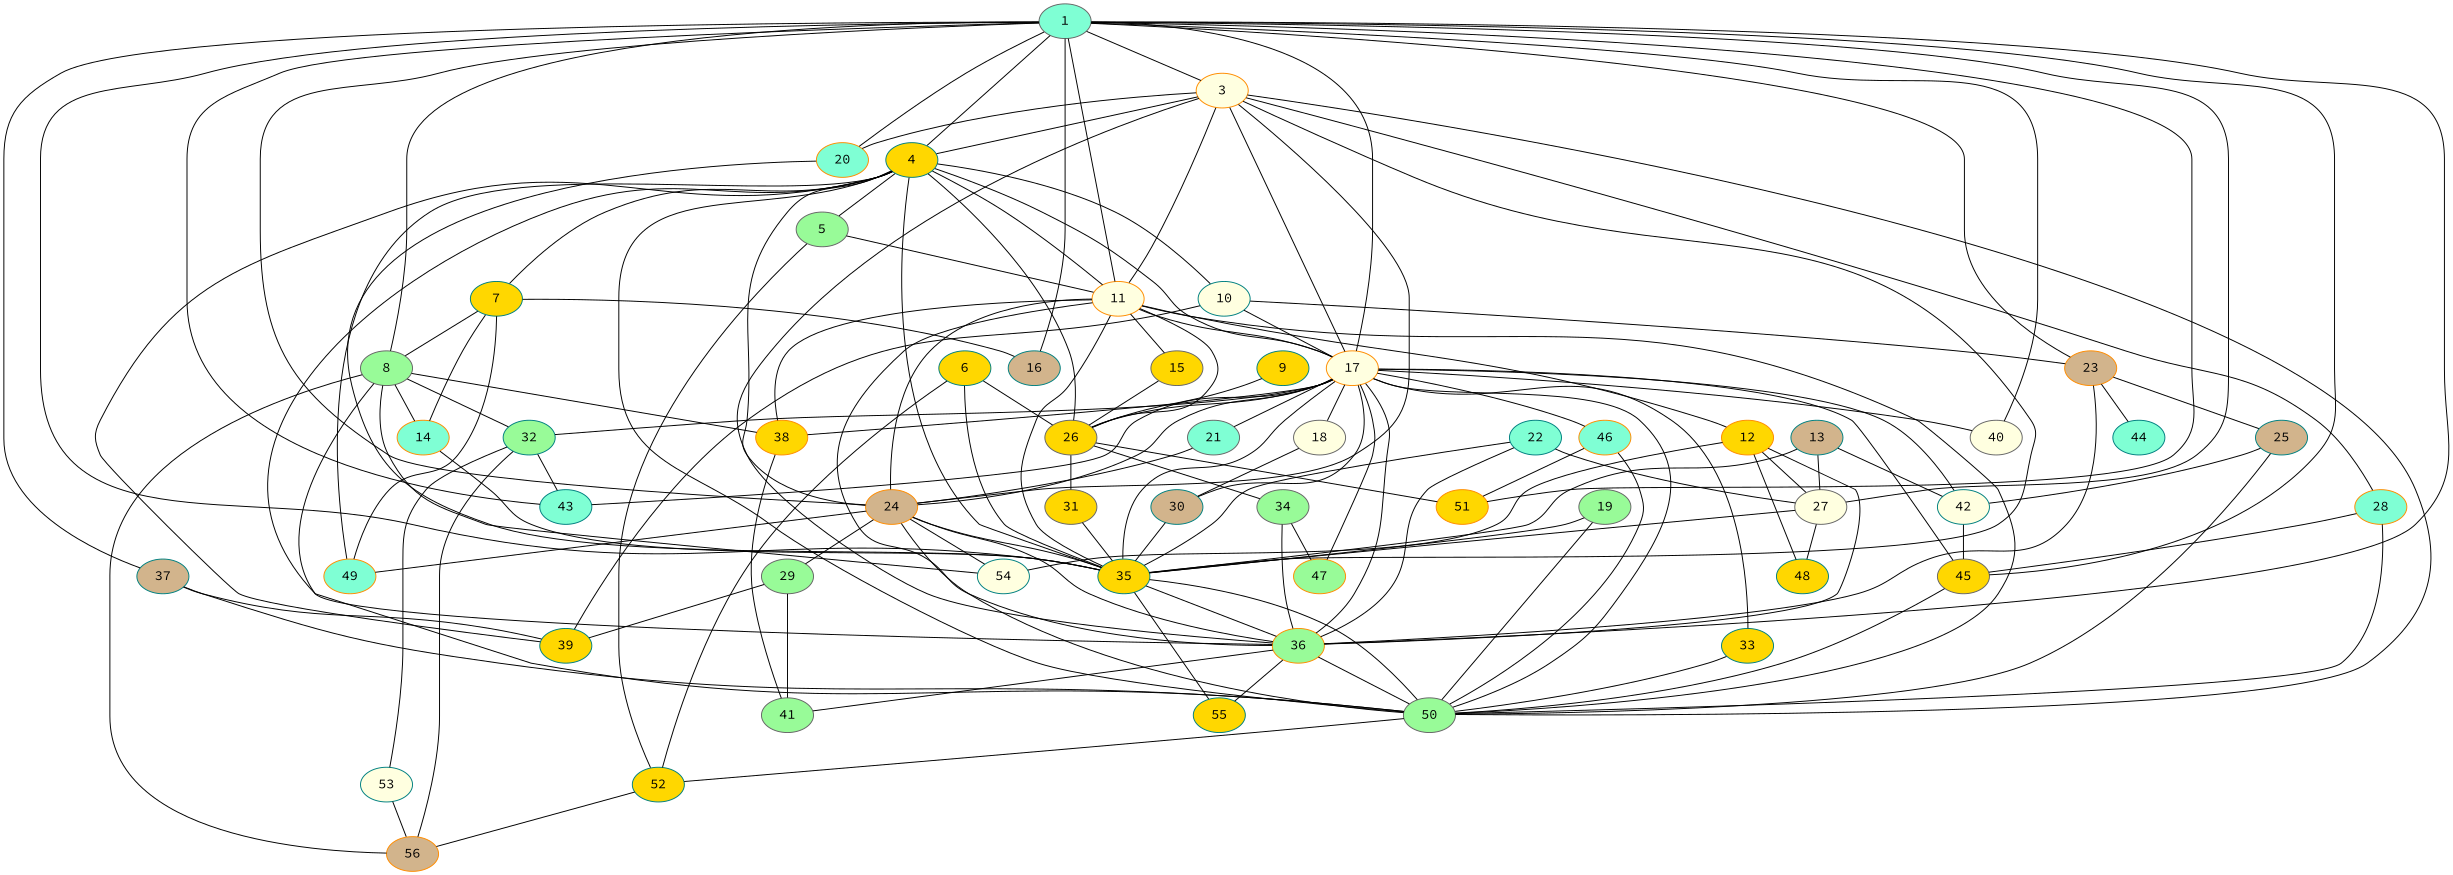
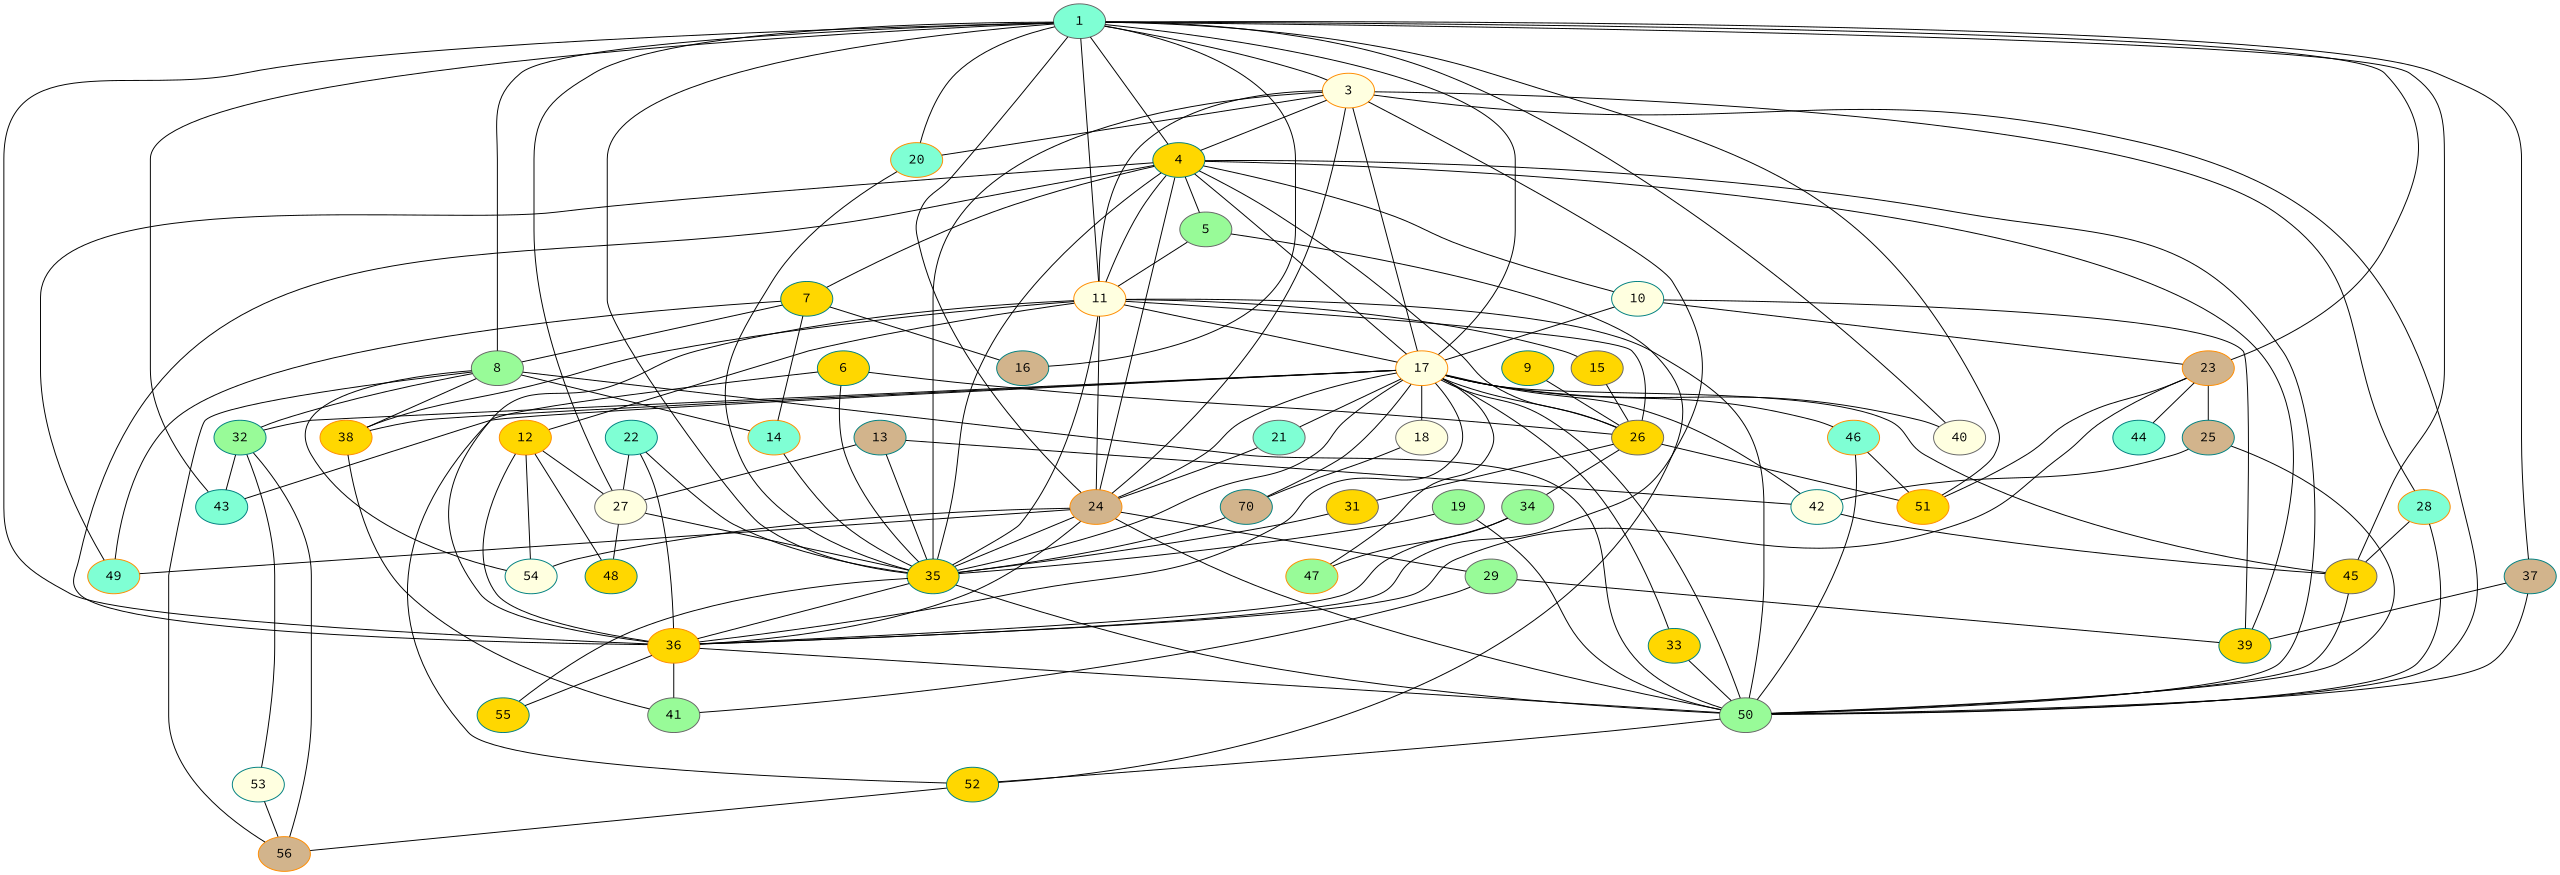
  graph {
    fontname="Source Code Pro"
    node [color=teal fillcolor=gold fontname="Source Code Pro" style=filled]
    edge [fontname="Source Code Pro" weight=1.0]
    1 [color=gray40 fillcolor=aquamarine]
    3 [color=darkorange fillcolor=lightyellow]
    4
    8 [color=gray40 fillcolor=palegreen]
    11 [color=darkorange fillcolor=lightyellow]
    16 [fillcolor=tan]
    17 [color=darkorange fillcolor=lightyellow]
    20 [color=darkorange fillcolor=aquamarine]
    23 [color=darkorange fillcolor=tan]
    24 [color=darkorange fillcolor=tan]
    27 [color=gray40 fillcolor=lightyellow]
    35
-   36 [color=darkorange fillcolor=palegreen]
+   36 [color=darkorange]
    37 [fillcolor=tan]
    40 [color=gray40 fillcolor=lightyellow]
    43 [fillcolor=aquamarine]
    51 [color=darkorange]
    45 [color=gray40]
    50 [color=gray40 fillcolor=palegreen]
    28 [color=darkorange fillcolor=aquamarine]
    5 [color=gray40 fillcolor=palegreen]
    7
    10 [fillcolor=lightyellow]
    26 [color=gray40]
    39
    49 [color=darkorange fillcolor=aquamarine]
    14 [color=darkorange fillcolor=aquamarine]
    32 [fillcolor=palegreen]
    38 [color=darkorange]
    54 [fillcolor=lightyellow]
    56 [color=darkorange fillcolor=tan]
    12 [color=darkorange]
    15 [color=gray40]
    18 [color=gray40 fillcolor=lightyellow]
    42 [fillcolor=lightyellow]
    21 [color=gray40 fillcolor=aquamarine]
-   30 [fillcolor=tan]
+   30 [fillcolor=tan label=70]
    33
    46 [color=darkorange fillcolor=aquamarine]
    47 [color=darkorange fillcolor=palegreen]
    25 [fillcolor=tan]
    44 [fillcolor=aquamarine]
    29 [color=gray40 fillcolor=palegreen]
    48
    55
    41 [color=gray40 fillcolor=palegreen]
    52
    9
    31 [color=gray40]
    34 [color=gray40 fillcolor=palegreen]
    6
    53 [fillcolor=lightyellow]
    13 [fillcolor=tan]
    19 [color=gray40 fillcolor=palegreen]
    22 [fillcolor=aquamarine]
    1 -- 3 [weight=2.0]
    1 -- 4 [weight=2.0]
    1 -- 8
    1 -- 11 [weight=2.0]
    1 -- 16 [weight=2.0]
    1 -- 17 [weight=2.0]
    1 -- 20
    1 -- 23
    1 -- 24 [weight=2.0]
    1 -- 27
    1 -- 35 [weight=2.0]
    1 -- 36 [weight=3.0]
    1 -- 37
    1 -- 40
    1 -- 43 [weight=2.0]
    1 -- 51
    1 -- 45 [weight=2.0]
    3 -- 4
    3 -- 11
    3 -- 17
    3 -- 20
    3 -- 24
    3 -- 35
    3 -- 36
    3 -- 50 [weight=2.0]
    3 -- 28
    4 -- 11
    4 -- 17
    4 -- 24
    4 -- 35
    4 -- 36
    4 -- 50 [weight=2.0]
    4 -- 5
    4 -- 7
    4 -- 10
    4 -- 26
    4 -- 39
    4 -- 49
    8 -- 50 [weight=2.0]
    8 -- 14
    8 -- 32
    8 -- 38
    8 -- 54
    8 -- 56
    11 -- 17 [weight=2.0]
    11 -- 24 [weight=2.0]
    11 -- 35 [weight=2.0]
    11 -- 36
    11 -- 50
    11 -- 26
    11 -- 38
    11 -- 12
    11 -- 15
    17 -- 24
    17 -- 35
    17 -- 36
    17 -- 40
    17 -- 43
    17 -- 45
    17 -- 50
    17 -- 26
    17 -- 32
    17 -- 38
    17 -- 18 [weight=2.0]
    17 -- 42
    17 -- 21
    17 -- 30
    17 -- 33
    17 -- 46
    17 -- 47
    20 -- 35
    23 -- 36
+   23 -- 51
    23 -- 25
    23 -- 44
    24 -- 35 [weight=2.0]
    24 -- 36
    24 -- 50
    24 -- 49
    24 -- 54
    24 -- 29
    27 -- 35
    27 -- 48
    35 -- 36
    35 -- 50 [weight=2.0]
    35 -- 55
    36 -- 50
    36 -- 55
    36 -- 41
    37 -- 50
    37 -- 39 [weight=2.0]
    45 -- 50
    50 -- 52
    28 -- 45
    28 -- 50
    5 -- 11
    5 -- 52
    7 -- 8
    7 -- 16
    7 -- 49
    7 -- 14
    10 -- 17
    10 -- 23
    10 -- 39
    26 -- 51
    26 -- 31
    26 -- 34
    14 -- 35
    32 -- 43
    32 -- 56
    32 -- 53
    38 -- 41
    12 -- 27
    12 -- 36
    12 -- 54
    12 -- 48
    15 -- 26
    18 -- 30
    42 -- 45
    21 -- 24
    30 -- 35
    33 -- 50
    46 -- 51
    46 -- 50
    25 -- 50
    25 -- 42
    29 -- 39
    29 -- 41
    52 -- 56
    9 -- 26
    31 -- 35
    34 -- 36
    34 -- 47
    6 -- 35
    6 -- 26
    6 -- 52
    53 -- 56
    13 -- 27
    13 -- 35 [weight=2.0]
    13 -- 42
    19 -- 35
    19 -- 50
    22 -- 27
    22 -- 35
    22 -- 36
  }
